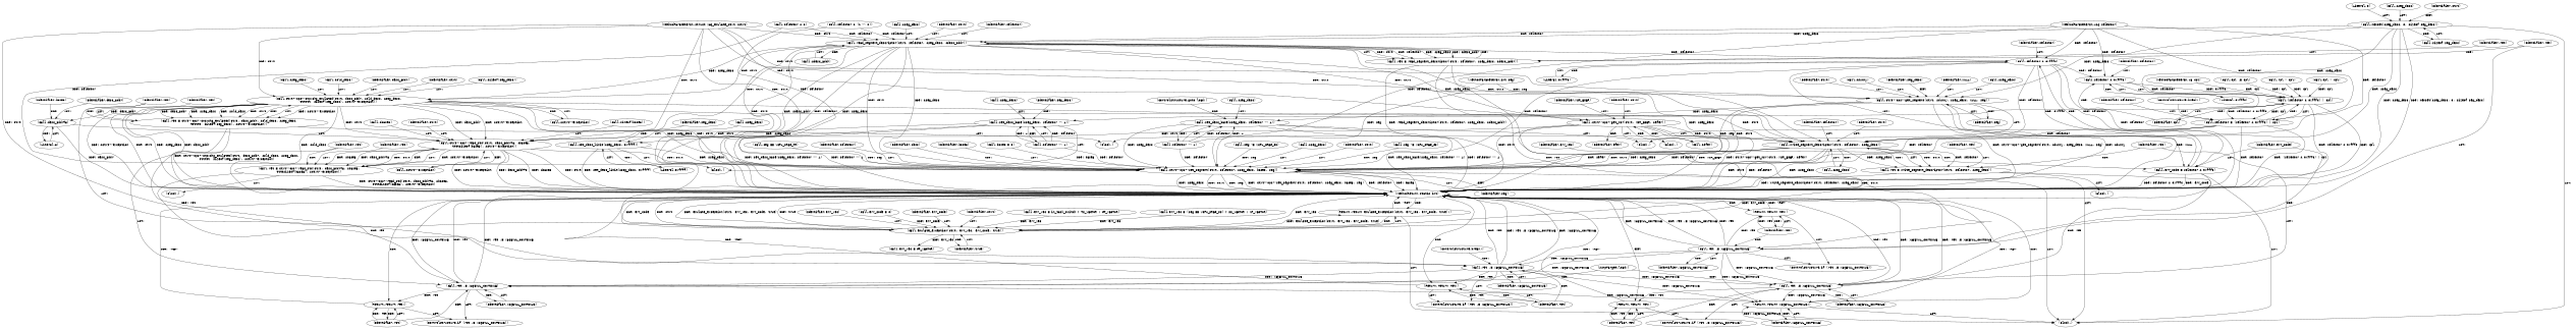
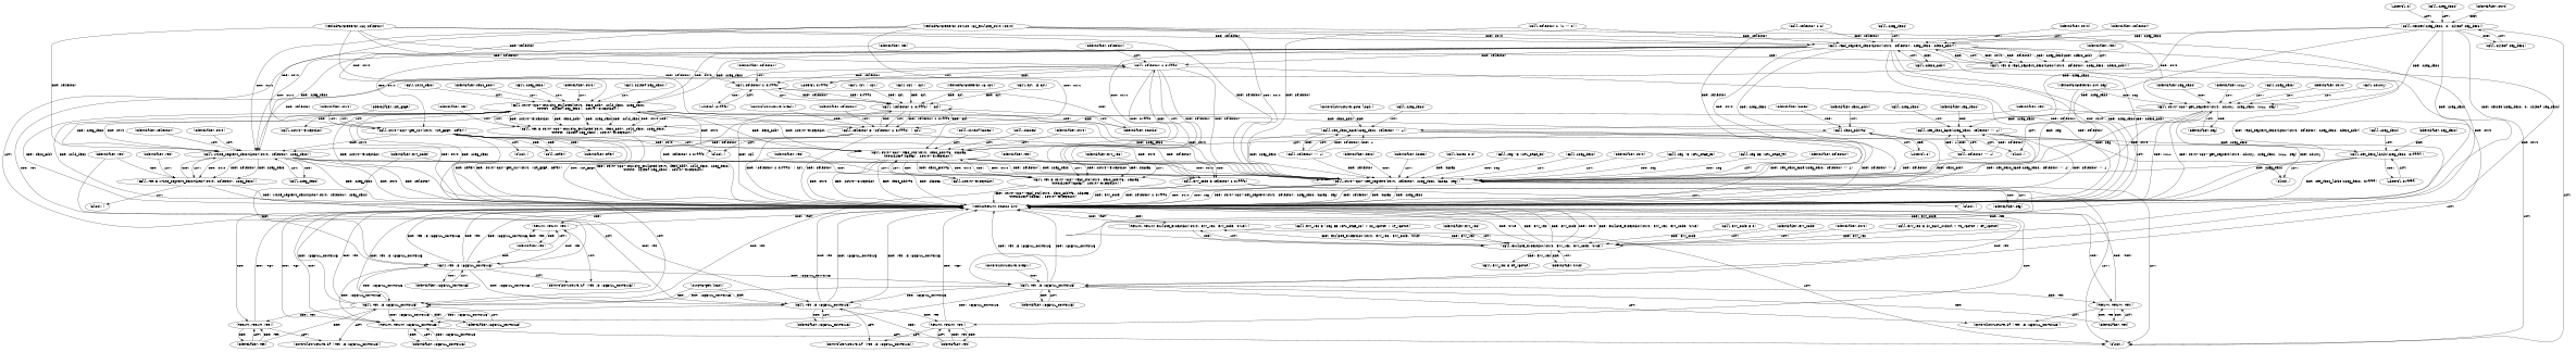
  digraph {
    fontname="DejaVu Sans Mono"
    node [fontname="DejaVu Sans Mono"]
    edge [fontname="DejaVu Sans Mono"]
    n1 [label="(Call,memset(&seg_desc, 0, sizeof seg_desc))"]
    n2 [label="(Call,ctxt->ops->get_segment(ctxt, &dummy, &seg_desc, NULL, seg))"]
    n3 [label="(Call,ctxt->ops->set_segment(ctxt, selector, &seg_desc, base3, seg))"]
    n4 [label="(Call,set_desc_base(&seg_desc, selector << 4))"]
    n5 [label="(Call,read_segment_descriptor(ctxt, selector, &seg_desc, &desc_addr))"]
    n6 [label="(MethodReturn,static int)"]
    n7 [label="(Block,)"]
    n8 [label="(Call,sizeof seg_desc)"]
    n9 [label="(Call,set_desc_base(&seg_desc, selector << 4))"]
    n10 [label="(Block,)"]
    n11 [label="(Identifier,seg)"]
    n12 [label="(Identifier,seg)"]
    n13 [label="(Call,set_desc_limit(&seg_desc, 0xffff))"]
    n14 [label="(Call,selector << 4)"]
    n15 [label="(Block,)"]
    n16 [label="(Call,ret = read_segment_descriptor(ctxt, selector, &seg_desc, &desc_addr))"]
    n17 [label="(Call,selector & 0xfffc)"]
    n18 [label="(Call,emulate_exception(ctxt, err_vec, err_code, true))"]
    n19 [label="(Call,write_segment_descriptor(ctxt, selector, &seg_desc))"]
    n20 [label="(Call,ctxt->ops->get_msr(ctxt, MSR_EFER, &efer))"]
    n21 [label="(Call,ctxt->ops->read_std(ctxt, desc_addr+8, &base3,\n\t\t\t\tsizeof(base3), &ctxt->exception))"]
    n22 [label="(Call,ctxt->ops->cmpxchg_emulated(ctxt, desc_addr, &old_desc, &seg_desc,\n\t\t\t\t\t\t  sizeof(seg_desc), &ctxt->exception))"]
    n23 [label="(Call,&desc_addr)"]
    n24 [label="(Return,return ret;)"]
    n25 [label="(Return,return X86EMUL_CONTINUE;)"]
    n26 [label="(Return,return ret;)"]
    n27 [label="(Return,return ret;)"]
    n28 [label="(Return,return ret;)"]
    n29 [label="(Return,return emulate_exception(ctxt, err_vec, err_code, true);)"]
    n30 [label="(Call,selector << 4)"]
    n31 [label="(Literal,0xffff)"]
    n32 [label="(Call,ret != X86EMUL_CONTINUE)"]
    n33 [label="(Call,err_code = selector & 0xfffc)"]
    n34 [label="(Call,selector & 0xfffc)"]
    n35 [label="(Literal,0xfffc)"]
    n36 [label="(Identifier,true)"]
    n37 [label="(Call,err_vec = GP_VECTOR)"]
    n38 [label="(Call,ret = write_segment_descriptor(ctxt, selector, &seg_desc))"]
    n39 [label="(Call,&seg_desc)"]
    n40 [label="(Block,)"]
    n41 [label="(Call,&efer)"]
    n42 [label="(Identifier,efer)"]
    n43 [label="(Call,ret = ctxt->ops->read_std(ctxt, desc_addr+8, &base3,\n\t\t\t\tsizeof(base3), &ctxt->exception))"]
    n44 [label="(Call,&ctxt->exception)"]
    n45 [label="(Call,ret = ctxt->ops->cmpxchg_emulated(ctxt, desc_addr, &old_desc, &seg_desc,\n\t\t\t\t\t\t  sizeof(seg_desc), &ctxt->exception))"]
    n46 [label="(Call,desc_addr+8)"]
    n47 [label="(Call,&ctxt->exception)"]
    n48 [label="(Call,ret != X86EMUL_CONTINUE)"]
    n49 [label="(Call,ret != X86EMUL_CONTINUE)"]
    n50 [label="(Call,ret != X86EMUL_CONTINUE)"]
    n51 [label="(Identifier,X86EMUL_CONTINUE)"]
    n52 [label="(ControlStructure,if (ret != X86EMUL_CONTINUE))"]
    n53 [label="(Identifier,ret)"]
    n54 [label="(Identifier,X86EMUL_CONTINUE)"]
    n55 [label="(ControlStructure,if (ret != X86EMUL_CONTINUE))"]
    n56 [label="(Identifier,X86EMUL_CONTINUE)"]
    n57 [label="(ControlStructure,if (ret != X86EMUL_CONTINUE))"]
    n58 [label="(Identifier,X86EMUL_CONTINUE)"]
    n59 [label="(ControlStructure,if (ret != X86EMUL_CONTINUE))"]
    n60 [label="(Identifier,X86EMUL_CONTINUE)"]
    n61 [label="(Identifier,ret)"]
    n62 [label="(Identifier,ret)"]
    n63 [label="(Identifier,ret)"]
    n64 [label="(Call,(selector & 0xfffc) | cpl)"]
    n65 [label="(Literal,0xfffc)"]
    n66 [label="(Call,selector = (selector & 0xfffc) | cpl)"]
-   n67 [label="(Identifier,cpl)"]
+   n67 [label="(Identifier,static)"]
    n68 [label="(Block,)"]
    n69 [label="(Block,)"]
    n70 [label="(Block,)"]
    n71 [label="(Literal,8)"]
    n72 [label="(Call,sizeof(seg_desc))"]
    n73 [label="(Call,err_code = 0)"]
    n74 [label="(Call,&dummy)"]
    n75 [label="(Call,rpl > cpl)"]
    n76 [label="(Identifier,desc)"]
    n77 [label="(Identifier,base3)"]
    n78 [label="(Identifier,err_code)"]
    n79 [label="(Call,base3 = 0)"]
    n80 [label="(Call,sizeof(base3))"]
    n81 [label="(Identifier,seg_desc)"]
    n82 [label="(MethodParameterIn,u16 selector)"]
    n83 [label="(Identifier,ctxt)"]
    n84 [label="(Call,selector & 3)"]
    n85 [label="(Call,&base3)"]
    n86 [label="(Identifier,selector)"]
    n87 [label="(Call,dpl > cpl)"]
    n88 [label="(Identifier,ctxt)"]
    n89 [label="(Identifier,ret)"]
    n90 [label="(Identifier,NULL)"]
    n91 [label="(Identifier,selector)"]
    n92 [label="(Identifier,MSR_EFER)"]
    n93 [label="(Call,&seg_desc)"]
    n94 [label="(Call,err_vec = in_task_switch ? TS_VECTOR : GP_VECTOR)"]
    n95 [label="(Identifier,ret)"]
    n96 [label="(Call,&old_desc)"]
    n97 [label="(Call,seg <= VCPU_SREG_GS)"]
    n98 [label="(Call,&seg_desc)"]
    n99 [label="(Call,err_vec = (seg == VCPU_SREG_SS) ? SS_VECTOR : NP_VECTOR)"]
    n100 [label="(Identifier,err_code)"]
    n101 [label="(Identifier,ctxt)"]
    n102 [label="(Call,&seg_desc)"]
    n103 [label="(Identifier,desc_addr)"]
    n104 [label="(Call,selector & (1 << 2))"]
    n105 [label="(Identifier,seg_desc)"]
    n106 [label="(Literal,0)"]
    n107 [label="(Call,&seg_desc)"]
    n108 [label="(Identifier,desc_addr)"]
    n109 [label="(Call,&seg_desc)"]
    n110 [label="(Identifier,ctxt)"]
    n111 [label="(MethodParameterIn,struct x86_emulate_ctxt *ctxt)"]
    n112 [label="(Identifier,selector)"]
    n113 [label="(Identifier,ctxt)"]
    n114 [label="(Identifier,ret)"]
    n115 [label="(ControlStructure,break;)"]
    n116 [label="(MethodParameterIn,u8 cpl)"]
    n117 [label="(Identifier,err_vec)"]
    n118 [label="(Identifier,ctxt)"]
    n119 [label="(Identifier,seg_desc)"]
    n120 [label="(Identifier,ctxt)"]
    n121 [label="(MethodParameterIn,int seg)"]
    n122 [label="(ControlStructure,break;)"]
    n123 [label="(Identifier,ret)"]
    n124 [label="(Identifier,err_vec)"]
    n125 [label="(Call,&seg_desc)"]
    n126 [label="(Identifier,ctxt)"]
    n127 [label="(Identifier,ret)"]
    n128 [label="(Call,&seg_desc)"]
    n129 [label="(Identifier,ret)"]
    n130 [label="(ControlStructure,goto load;)"]
    n131 [label="(Identifier,selector)"]
    n132 [label="(Identifier,base3)"]
    n133 [label="(Identifier,ret)"]
    n134 [label="(Identifier,ret)"]
    n135 [label="(JumpTarget,load:)"]
    n136 [label="(Call,seg <= VCPU_SREG_GS)"]
    n137 [label="(Call,dpl != cpl)"]
    n138 [label="(Call,seg == VCPU_SREG_TR)"]
    n139 [label="(Call,&seg_desc)"]
    n140 [label="(Identifier,ctxt)"]
    n141 [label="(Identifier,selector)"]
    n142 [label="(Identifier,selector)"]
    n1 -> n2 [label="DDG: &seg_desc"]
    n1 -> n3 [label="DDG: &seg_desc"]
    n1 -> n4 [label="DDG: &seg_desc"]
    n1 -> n5 [label="DDG: &seg_desc"]
    n1 -> n6 [label="DDG: &seg_desc"]
    n1 -> n6 [label="DDG: memset(&seg_desc, 0, sizeof seg_desc)"]
    n1 -> n7 [label="AST: "]
    n1 -> n8 [label="CFG: "]
    n2 -> n3 [label="DDG: ctxt"]
    n2 -> n3 [label="DDG: seg"]
    n2 -> n6 [label="DDG: NULL"]
    n2 -> n6 [label="DDG: ctxt->ops->get_segment(ctxt, &dummy, &seg_desc, NULL, seg)"]
    n2 -> n6 [label="DDG: &dummy"]
    n2 -> n9 [label="DDG: &seg_desc"]
    n2 -> n10 [label="AST: "]
    n2 -> n11 [label="CFG: "]
    n3 -> n6 [label="DDG: &seg_desc"]
    n3 -> n6 [label="DDG: ctxt"]
    n3 -> n6 [label="DDG: seg"]
    n3 -> n6 [label="DDG: ctxt->ops->set_segment(ctxt, selector, &seg_desc, base3, seg)"]
    n3 -> n6 [label="DDG: selector"]
    n3 -> n6 [label="DDG: base3"]
    n3 -> n7 [label="AST: "]
    n3 -> n12 [label="CFG: "]
    n4 -> n6 [label="DDG: set_desc_base(&seg_desc, selector << 4)"]
    n4 -> n6 [label="DDG: selector << 4"]
    n4 -> n13 [label="DDG: &seg_desc"]
    n4 -> n14 [label="CFG: "]
    n4 -> n15 [label="AST: "]
    n5 -> n3 [label="DDG: ctxt"]
    n5 -> n3 [label="DDG: &seg_desc"]
    n5 -> n6 [label="DDG: selector"]
    n5 -> n6 [label="DDG: ctxt"]
    n5 -> n6 [label="DDG: &seg_desc"]
    n5 -> n6 [label="DDG: &desc_addr"]
    n5 -> n16 [label="AST: "]
    n5 -> n16 [label="DDG: ctxt"]
    n5 -> n16 [label="DDG: selector"]
    n5 -> n16 [label="DDG: &seg_desc"]
    n5 -> n16 [label="DDG: &desc_addr"]
    n5 -> n17 [label="DDG: selector"]
    n5 -> n18 [label="DDG: ctxt"]
    n5 -> n19 [label="DDG: ctxt"]
    n5 -> n19 [label="DDG: &seg_desc"]
    n5 -> n20 [label="DDG: ctxt"]
    n5 -> n21 [label="DDG: ctxt"]
    n5 -> n22 [label="DDG: ctxt"]
    n5 -> n22 [label="DDG: &seg_desc"]
    n5 -> n23 [label="CFG: "]
    n6 -> n24 [label="CFG: "]
    n6 -> n25 [label="CFG: "]
    n6 -> n26 [label="CFG: "]
    n6 -> n27 [label="CFG: "]
    n6 -> n28 [label="CFG: "]
    n6 -> n29 [label="CFG: "]
    n8 -> n1 [label="AST: "]
    n9 -> n3 [label="DDG: &seg_desc"]
    n9 -> n6 [label="DDG: set_desc_base(&seg_desc, selector << 4)"]
    n9 -> n6 [label="DDG: selector << 4"]
    n9 -> n10 [label="AST: "]
    n9 -> n30 [label="CFG: "]
    n11 -> n2 [label="AST: "]
    n12 -> n3 [label="AST: "]
    n13 -> n3 [label="DDG: &seg_desc"]
    n13 -> n6 [label="DDG: set_desc_limit(&seg_desc, 0xffff)"]
    n13 -> n15 [label="AST: "]
    n13 -> n31 [label="CFG: "]
    n14 -> n3 [label="DDG: selector"]
    n14 -> n4 [label="AST: "]
    n14 -> n4 [label="DDG: selector"]
    n14 -> n4 [label="DDG: 4"]
    n16 -> n5 [label="CFG: "]
    n16 -> n6 [label="DDG: read_segment_descriptor(ctxt, selector, &seg_desc, &desc_addr)"]
    n16 -> n7 [label="AST: "]
    n16 -> n32 [label="DDG: ret"]
    n17 -> n3 [label="DDG: selector"]
    n17 -> n6 [label="DDG: selector"]
    n17 -> n19 [label="DDG: selector"]
    n17 -> n33 [label="AST: "]
    n17 -> n33 [label="DDG: selector"]
    n17 -> n33 [label="DDG: 0xfffc"]
    n17 -> n34 [label="DDG: selector"]
    n17 -> n35 [label="CFG: "]
    n18 -> n6 [label="DDG: true"]
    n18 -> n6 [label="DDG: err_vec"]
    n18 -> n6 [label="DDG: err_code"]
    n18 -> n6 [label="DDG: ctxt"]
    n18 -> n6 [label="DDG: emulate_exception(ctxt, err_vec, err_code, true)"]
    n18 -> n29 [label="AST: "]
    n18 -> n29 [label="DDG: emulate_exception(ctxt, err_vec, err_code, true)"]
    n18 -> n36 [label="CFG: "]
    n18 -> n37 [label="DDG: err_vec"]
    n19 -> n3 [label="DDG: ctxt"]
    n19 -> n3 [label="DDG: selector"]
    n19 -> n3 [label="DDG: &seg_desc"]
    n19 -> n6 [label="DDG: &seg_desc"]
    n19 -> n6 [label="DDG: ctxt"]
    n19 -> n6 [label="DDG: selector"]
    n19 -> n38 [label="AST: "]
    n19 -> n38 [label="DDG: ctxt"]
    n19 -> n38 [label="DDG: selector"]
    n19 -> n38 [label="DDG: &seg_desc"]
    n19 -> n39 [label="CFG: "]
    n20 -> n3 [label="DDG: ctxt"]
    n20 -> n6 [label="DDG: ctxt->ops->get_msr(ctxt, MSR_EFER, &efer)"]
    n20 -> n6 [label="DDG: MSR_EFER"]
    n20 -> n6 [label="DDG: &efer"]
-   n20 -> n18 [label="DDG: ctxt"]
    n20 -> n19 [label="DDG: ctxt"]
    n20 -> n21 [label="DDG: ctxt"]
    n20 -> n40 [label="AST: "]
    n20 -> n41 [label="CFG: "]
    n20 -> n42 [label="CFG: "]
    n21 -> n3 [label="DDG: ctxt"]
    n21 -> n6 [label="DDG: ctxt"]
    n21 -> n6 [label="DDG: &ctxt->exception"]
    n21 -> n6 [label="DDG: desc_addr+8"]
    n21 -> n6 [label="DDG: &base3"]
    n21 -> n43 [label="AST: "]
    n21 -> n43 [label="DDG: &ctxt->exception"]
    n21 -> n43 [label="DDG: &base3"]
    n21 -> n43 [label="DDG: desc_addr+8"]
    n21 -> n43 [label="DDG: ctxt"]
    n21 -> n44 [label="CFG: "]
    n22 -> n3 [label="DDG: ctxt"]
    n22 -> n3 [label="DDG: &seg_desc"]
    n22 -> n6 [label="DDG: desc_addr"]
    n22 -> n6 [label="DDG: &old_desc"]
    n22 -> n6 [label="DDG: &ctxt->exception"]
    n22 -> n6 [label="DDG: ctxt"]
    n22 -> n6 [label="DDG: &seg_desc"]
    n22 -> n19 [label="DDG: ctxt"]
    n22 -> n19 [label="DDG: &seg_desc"]
    n22 -> n21 [label="DDG: ctxt"]
    n22 -> n21 [label="DDG: desc_addr"]
    n22 -> n21 [label="DDG: &ctxt->exception"]
    n22 -> n45 [label="AST: "]
    n22 -> n45 [label="DDG: &ctxt->exception"]
    n22 -> n45 [label="DDG: desc_addr"]
    n22 -> n45 [label="DDG: &seg_desc"]
    n22 -> n45 [label="DDG: &old_desc"]
    n22 -> n45 [label="DDG: ctxt"]
    n22 -> n46 [label="DDG: desc_addr"]
    n22 -> n47 [label="CFG: "]
    n23 -> n5 [label="AST: "]
    n24 -> n6 [label="DDG: <RET>"]
    n24 -> n52 [label="AST: "]
    n24 -> n53 [label="CFG: "]
    n25 -> n6 [label="DDG: <RET>"]
    n25 -> n7 [label="AST: "]
    n25 -> n58 [label="CFG: "]
    n26 -> n6 [label="DDG: <RET>"]
    n26 -> n55 [label="AST: "]
    n26 -> n61 [label="CFG: "]
    n27 -> n6 [label="DDG: <RET>"]
    n27 -> n57 [label="AST: "]
    n27 -> n62 [label="CFG: "]
    n28 -> n6 [label="DDG: <RET>"]
    n28 -> n59 [label="AST: "]
    n28 -> n63 [label="CFG: "]
    n29 -> n6 [label="DDG: <RET>"]
    n29 -> n7 [label="AST: "]
    n29 -> n18 [label="CFG: "]
    n30 -> n3 [label="DDG: selector"]
    n30 -> n9 [label="AST: "]
    n30 -> n9 [label="DDG: selector"]
    n30 -> n9 [label="DDG: 4"]
    n31 -> n13 [label="AST: "]
    n32 -> n6 [label="DDG: ret != X86EMUL_CONTINUE"]
    n32 -> n6 [label="DDG: ret"]
    n32 -> n6 [label="DDG: X86EMUL_CONTINUE"]
    n32 -> n24 [label="DDG: ret"]
    n32 -> n25 [label="DDG: X86EMUL_CONTINUE"]
    n32 -> n48 [label="DDG: X86EMUL_CONTINUE"]
    n32 -> n49 [label="DDG: X86EMUL_CONTINUE"]
    n32 -> n50 [label="DDG: X86EMUL_CONTINUE"]
    n32 -> n51 [label="CFG: "]
    n32 -> n52 [label="AST: "]
    n33 -> n6 [label="DDG: selector & 0xfffc"]
    n33 -> n6 [label="DDG: err_code"]
    n33 -> n7 [label="AST: "]
    n33 -> n17 [label="CFG: "]
    n33 -> n18 [label="DDG: err_code"]
    n34 -> n64 [label="AST: "]
    n34 -> n64 [label="DDG: selector"]
    n34 -> n64 [label="DDG: 0xfffc"]
    n34 -> n65 [label="CFG: "]
    n35 -> n17 [label="AST: "]
    n36 -> n18 [label="AST: "]
    n38 -> n6 [label="DDG: write_segment_descriptor(ctxt, selector, &seg_desc)"]
    n38 -> n19 [label="CFG: "]
    n38 -> n49 [label="DDG: ret"]
    n38 -> n69 [label="AST: "]
    n39 -> n19 [label="AST: "]
    n41 -> n20 [label="CFG: "]
    n43 -> n6 [label="DDG: ctxt->ops->read_std(ctxt, desc_addr+8, &base3,\n\t\t\t\tsizeof(base3), &ctxt->exception)"]
    n43 -> n21 [label="CFG: "]
    n43 -> n50 [label="DDG: ret"]
    n43 -> n70 [label="AST: "]
    n44 -> n21 [label="AST: "]
    n45 -> n6 [label="DDG: ctxt->ops->cmpxchg_emulated(ctxt, desc_addr, &old_desc, &seg_desc,\n\t\t\t\t\t\t  sizeof(seg_desc), &ctxt->exception)"]
    n45 -> n22 [label="CFG: "]
    n45 -> n48 [label="DDG: ret"]
    n45 -> n68 [label="AST: "]
    n46 -> n6 [label="DDG: desc_addr"]
    n46 -> n21 [label="AST: "]
    n46 -> n71 [label="CFG: "]
    n47 -> n22 [label="AST: "]
    n48 -> n6 [label="DDG: X86EMUL_CONTINUE"]
    n48 -> n6 [label="DDG: ret"]
    n48 -> n6 [label="DDG: ret != X86EMUL_CONTINUE"]
    n48 -> n25 [label="DDG: X86EMUL_CONTINUE"]
    n48 -> n26 [label="DDG: ret"]
    n48 -> n49 [label="DDG: X86EMUL_CONTINUE"]
    n48 -> n50 [label="DDG: X86EMUL_CONTINUE"]
    n48 -> n54 [label="CFG: "]
    n48 -> n55 [label="AST: "]
    n49 -> n6 [label="DDG: ret"]
    n49 -> n6 [label="DDG: X86EMUL_CONTINUE"]
    n49 -> n6 [label="DDG: ret != X86EMUL_CONTINUE"]
    n49 -> n25 [label="DDG: X86EMUL_CONTINUE"]
    n49 -> n27 [label="DDG: ret"]
    n49 -> n56 [label="CFG: "]
    n49 -> n57 [label="AST: "]
    n50 -> n6 [label="DDG: X86EMUL_CONTINUE"]
    n50 -> n6 [label="DDG: ret"]
    n50 -> n6 [label="DDG: ret != X86EMUL_CONTINUE"]
    n50 -> n25 [label="DDG: X86EMUL_CONTINUE"]
    n50 -> n28 [label="DDG: ret"]
    n50 -> n59 [label="AST: "]
    n50 -> n60 [label="CFG: "]
    n51 -> n32 [label="AST: "]
    n53 -> n24 [label="AST: "]
    n53 -> n24 [label="DDG: ret"]
    n53 -> n32 [label="CFG: "]
    n54 -> n48 [label="AST: "]
    n56 -> n49 [label="AST: "]
    n58 -> n25 [label="AST: "]
    n58 -> n25 [label="DDG: X86EMUL_CONTINUE"]
    n60 -> n50 [label="AST: "]
    n61 -> n26 [label="AST: "]
    n61 -> n26 [label="DDG: ret"]
    n61 -> n48 [label="CFG: "]
    n62 -> n27 [label="AST: "]
    n62 -> n27 [label="DDG: ret"]
    n62 -> n49 [label="CFG: "]
    n63 -> n28 [label="AST: "]
    n63 -> n28 [label="DDG: ret"]
    n63 -> n50 [label="CFG: "]
    n64 -> n6 [label="DDG: selector & 0xfffc"]
    n64 -> n6 [label="DDG: cpl"]
    n64 -> n66 [label="AST: "]
    n64 -> n66 [label="DDG: selector & 0xfffc"]
    n64 -> n66 [label="DDG: cpl"]
    n64 -> n67 [label="CFG: "]
    n65 -> n34 [label="AST: "]
    n66 -> n3 [label="DDG: selector"]
    n66 -> n6 [label="DDG: (selector & 0xfffc) | cpl"]
    n66 -> n6 [label="DDG: selector"]
    n66 -> n19 [label="DDG: selector"]
    n66 -> n64 [label="CFG: "]
    n66 -> n68 [label="AST: "]
    n67 -> n34 [label="CFG: "]
    n67 -> n64 [label="AST: "]
    n71 -> n46 [label="AST: "]
    n72 -> n22 [label="AST: "]
    n73 -> n18 [label="DDG: err_code"]
    n74 -> n2 [label="AST: "]
    n75 -> n64 [label="DDG: cpl"]
    n76 -> n3 [label="CFG: "]
    n77 -> n3 [label="AST: "]
    n78 -> n18 [label="AST: "]
    n79 -> n3 [label="DDG: base3"]
    n80 -> n21 [label="AST: "]
    n81 -> n2 [label="CFG: "]
    n82 -> n3 [label="DDG: selector"]
    n82 -> n5 [label="DDG: selector"]
    n82 -> n17 [label="DDG: selector"]
    n82 -> n19 [label="DDG: selector"]
    n82 -> n34 [label="DDG: selector"]
    n82 -> n66 [label="DDG: selector"]
    n83 -> n20 [label="AST: "]
    n84 -> n3 [label="DDG: selector"]
    n84 -> n5 [label="DDG: selector"]
    n85 -> n21 [label="AST: "]
    n86 -> n34 [label="AST: "]
    n87 -> n64 [label="DDG: cpl"]
    n88 -> n18 [label="AST: "]
    n89 -> n43 [label="CFG: "]
    n89 -> n50 [label="AST: "]
    n90 -> n2 [label="AST: "]
    n91 -> n19 [label="AST: "]
    n92 -> n20 [label="AST: "]
    n93 -> n2 [label="AST: "]
    n94 -> n18 [label="DDG: err_vec"]
    n95 -> n45 [label="CFG: "]
    n95 -> n48 [label="AST: "]
    n96 -> n22 [label="AST: "]
    n97 -> n3 [label="DDG: seg"]
    n98 -> n4 [label="AST: "]
    n99 -> n18 [label="DDG: err_vec"]
    n100 -> n32 [label="CFG: "]
    n100 -> n33 [label="AST: "]
    n101 -> n2 [label="AST: "]
    n102 -> n3 [label="AST: "]
    n103 -> n22 [label="AST: "]
    n104 -> n3 [label="DDG: selector"]
    n104 -> n5 [label="DDG: selector"]
    n105 -> n13 [label="CFG: "]
    n106 -> n1 [label="AST: "]
    n107 -> n5 [label="AST: "]
    n108 -> n46 [label="AST: "]
    n109 -> n1 [label="AST: "]
    n110 -> n5 [label="AST: "]
    n111 -> n2 [label="DDG: ctxt"]
    n111 -> n3 [label="DDG: ctxt"]
    n111 -> n5 [label="DDG: ctxt"]
    n111 -> n18 [label="DDG: ctxt"]
    n111 -> n19 [label="DDG: ctxt"]
    n111 -> n20 [label="DDG: ctxt"]
    n111 -> n21 [label="DDG: ctxt"]
    n111 -> n22 [label="DDG: ctxt"]
    n112 -> n17 [label="AST: "]
    n113 -> n19 [label="AST: "]
    n114 -> n43 [label="AST: "]
    n115 -> n66 [label="CFG: "]
    n116 -> n64 [label="DDG: cpl"]
    n117 -> n18 [label="AST: "]
    n118 -> n21 [label="AST: "]
    n119 -> n4 [label="CFG: "]
    n120 -> n1 [label="CFG: "]
    n121 -> n2 [label="DDG: seg"]
    n121 -> n3 [label="DDG: seg"]
    n122 -> n48 [label="CFG: "]
    n123 -> n16 [label="AST: "]
    n124 -> n33 [label="CFG: "]
    n125 -> n9 [label="AST: "]
    n126 -> n3 [label="AST: "]
    n127 -> n45 [label="AST: "]
    n128 -> n22 [label="AST: "]
    n129 -> n38 [label="CFG: "]
    n129 -> n49 [label="AST: "]
    n130 -> n9 [label="CFG: "]
    n131 -> n66 [label="AST: "]
    n132 -> n46 [label="CFG: "]
    n133 -> n16 [label="CFG: "]
    n133 -> n32 [label="AST: "]
    n134 -> n38 [label="AST: "]
    n135 -> n49 [label="CFG: "]
    n135 -> n50 [label="CFG: "]
    n136 -> n3 [label="DDG: seg"]
    n137 -> n64 [label="DDG: cpl"]
    n138 -> n3 [label="DDG: seg"]
    n139 -> n13 [label="AST: "]
    n140 -> n22 [label="AST: "]
    n141 -> n3 [label="AST: "]
    n142 -> n5 [label="AST: "]
  }
